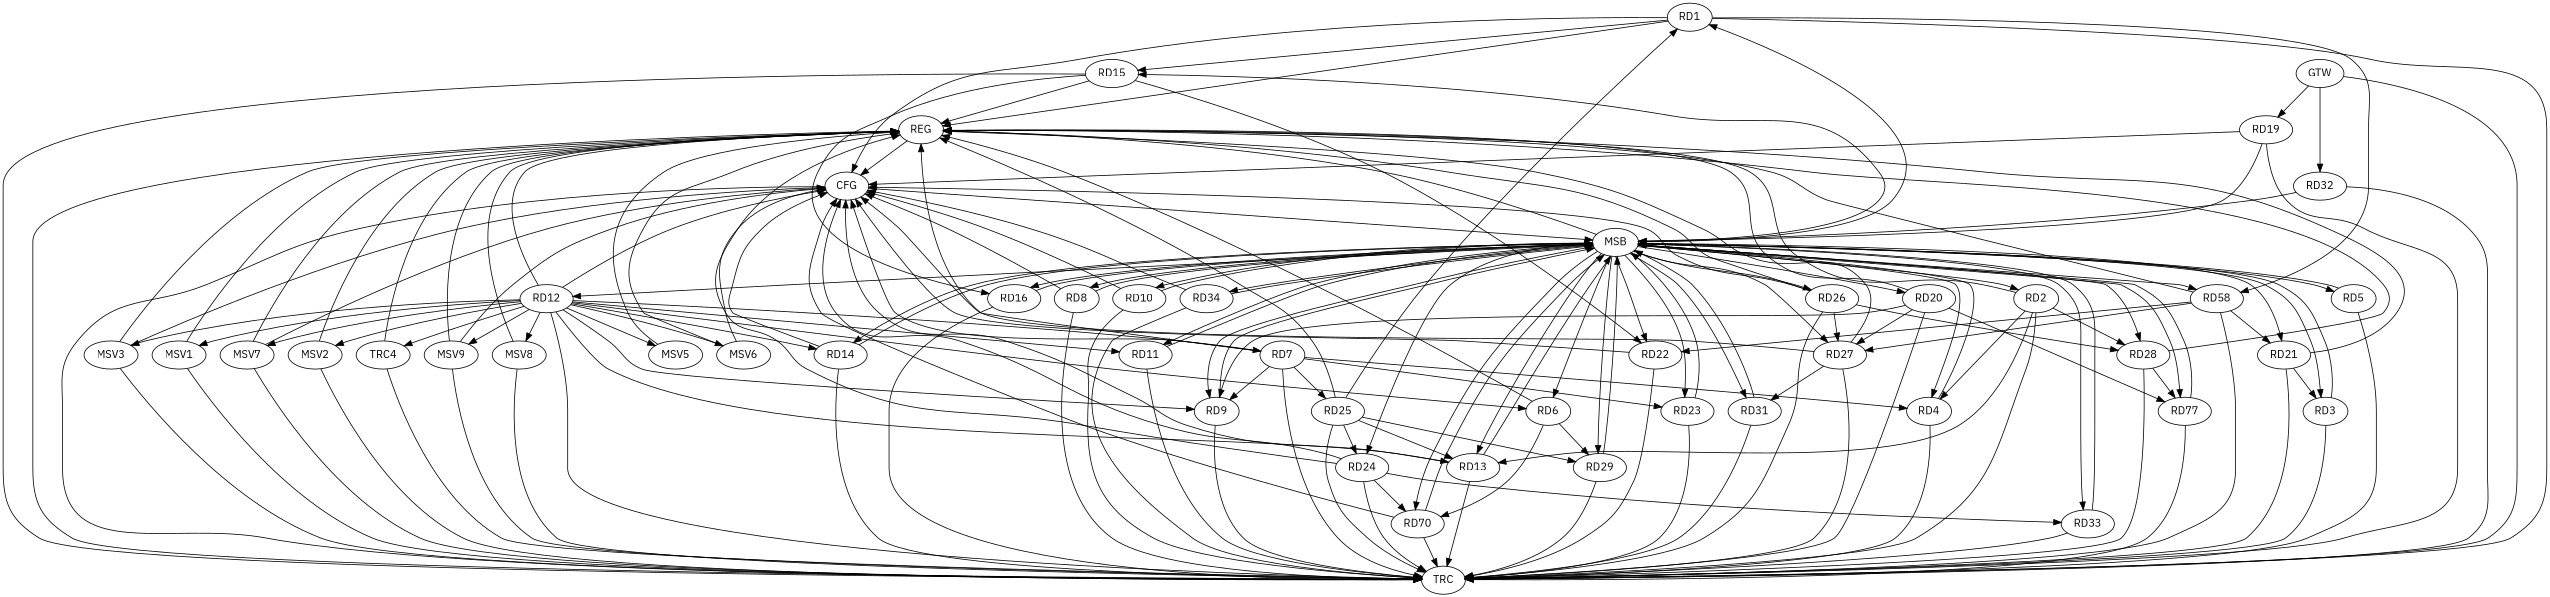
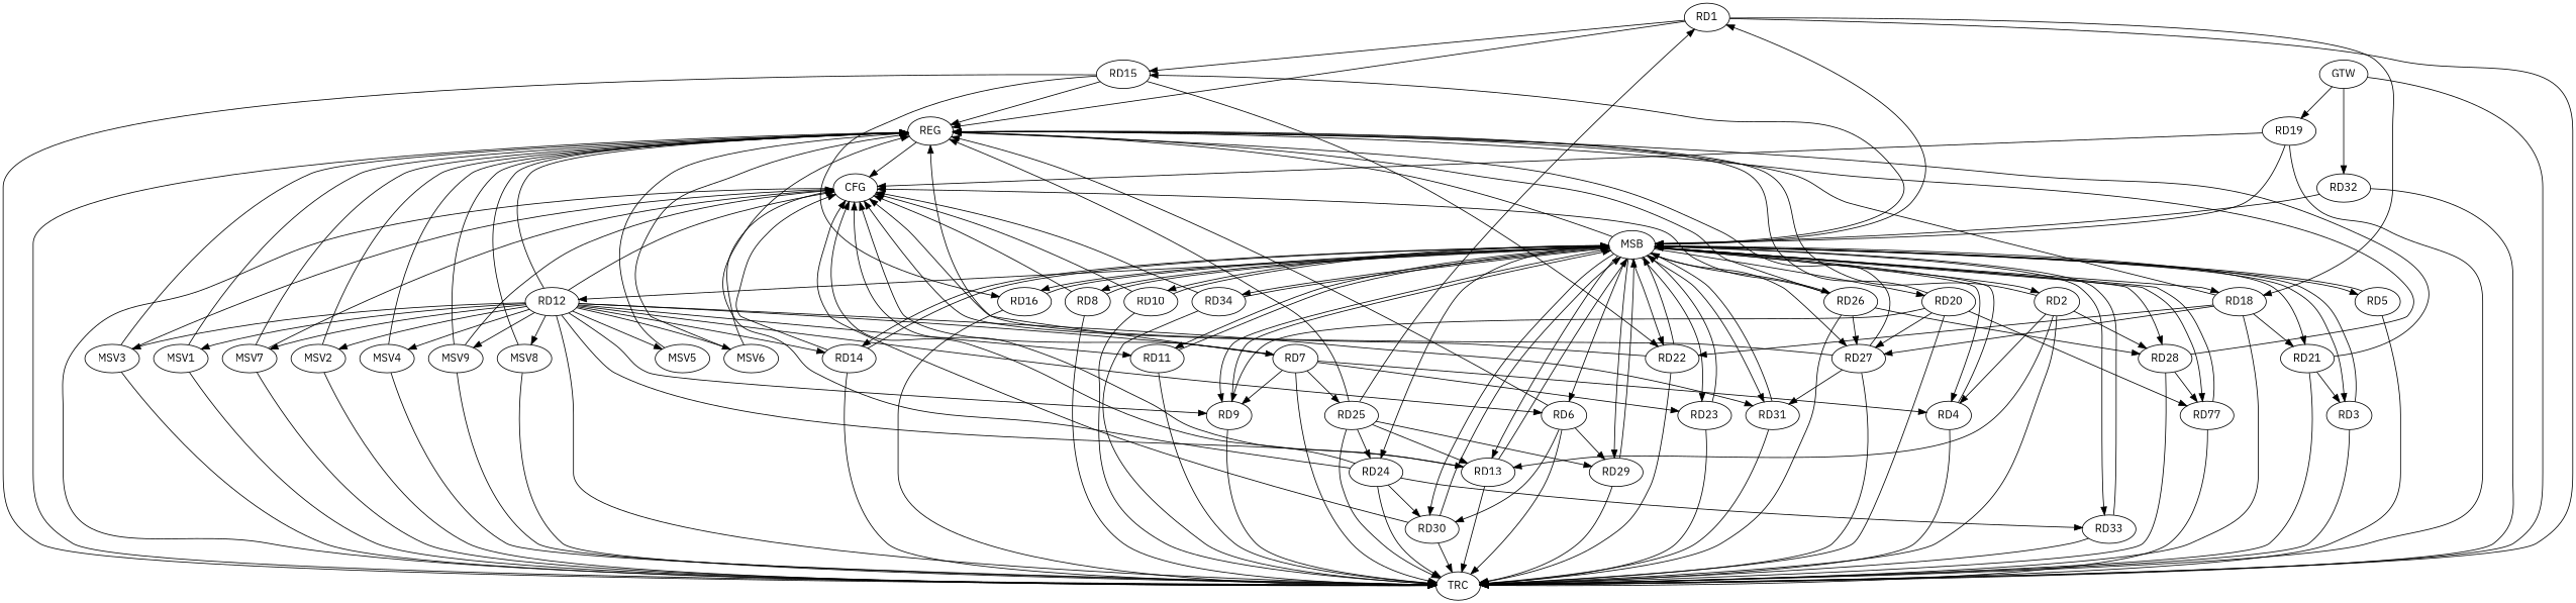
  strict digraph {
    fontname="IBM Plex Sans"
    node [fontname="IBM Plex Sans"]
    edge [fontname="IBM Plex Sans"]
    n1 [label=RD1]
    n2 [label=RD15]
-   n3 [label=RD58]
+   n3 [label=RD18]
    n4 [label=REG]
    n5 [label=CFG]
    n6 [label=TRC]
    n7 [label=RD16]
    n8 [label=RD22]
    n9 [label=RD21]
    n10 [label=RD27]
    n11 [label=RD2]
    n12 [label=RD4]
    n13 [label=RD13]
    n14 [label=RD28]
    n15 [label=MSB]
    n16 [label=RD77]
    n17 [label=RD3]
    n18 [label=RD5]
    n19 [label=RD6]
    n20 [label=RD29]
-   n21 [label=RD70]
+   n21 [label=RD30]
    n22 [label=RD9]
    n23 [label=RD23]
    n24 [label=RD8]
    n25 [label=RD10]
    n26 [label=RD11]
    n27 [label=RD12]
    n28 [label=RD14]
    n29 [label=RD31]
    n30 [label=RD20]
    n31 [label=RD24]
    n32 [label=RD33]
    n33 [label=RD26]
    n34 [label=RD34]
    n35 [label=RD7]
    n36 [label=RD25]
    n37 [label=MSV1]
    n38 [label=MSV2]
    n39 [label=MSV3]
-   n40 [label=TRC4]
+   n40 [label=MSV4]
    n41 [label=MSV5]
    n42 [label=MSV6]
    n43 [label=MSV7]
    n44 [label=MSV8]
    n45 [label=MSV9]
    n46 [label=RD19]
    n47 [label=RD32]
    n48 [label=GTW]
    n1 -> n2
    n1 -> n3
    n1 -> n4
-   n1 -> n5
    n1 -> n6
    n2 -> n4
    n2 -> n6
    n2 -> n7
    n2 -> n8
    n3 -> n4
    n3 -> n6
    n3 -> n8
    n3 -> n9
    n3 -> n10
    n4 -> n5
    n5 -> n6
    n6 -> n4
    n7 -> n6
    n7 -> n15
    n8 -> n5
    n8 -> n6
-   n5 -> n15
+   n8 -> n15
    n9 -> n4
    n9 -> n6
    n9 -> n17
    n10 -> n4
    n10 -> n5
    n10 -> n6
    n10 -> n29
    n11 -> n4
    n11 -> n6
    n11 -> n12
    n11 -> n13
    n11 -> n14
    n12 -> n6
    n12 -> n15
    n13 -> n5
    n13 -> n6
    n13 -> n15
    n14 -> n4
    n14 -> n6
    n14 -> n16
    n15 -> n1
    n15 -> n2
    n15 -> n3
    n15 -> n4
    n15 -> n7
    n15 -> n8
    n15 -> n9
    n15 -> n10
    n15 -> n11
    n15 -> n12
    n15 -> n13
    n15 -> n14
    n15 -> n16
    n15 -> n17
    n15 -> n18
    n15 -> n19
    n15 -> n20
    n15 -> n21
    n15 -> n22
    n15 -> n23
    n15 -> n24
    n15 -> n25
    n15 -> n26
    n15 -> n27
    n15 -> n28
    n15 -> n29
    n15 -> n30
    n15 -> n31
    n15 -> n32
    n15 -> n33
    n15 -> n34
    n16 -> n6
    n16 -> n15
    n17 -> n6
    n17 -> n15
    n18 -> n6
    n18 -> n15
    n19 -> n4
+   n19 -> n6
    n19 -> n20
    n19 -> n21
    n20 -> n6
    n20 -> n15
    n21 -> n5
    n21 -> n6
    n21 -> n15
    n22 -> n6
    n22 -> n15
    n23 -> n6
    n23 -> n15
    n24 -> n5
    n24 -> n6
    n24 -> n15
    n25 -> n5
    n25 -> n6
    n25 -> n15
    n26 -> n6
    n26 -> n15
    n27 -> n4
    n27 -> n5
    n27 -> n6
    n27 -> n13
    n27 -> n19
    n27 -> n22
    n27 -> n26
    n27 -> n28
+   n27 -> n29
    n27 -> n35
    n27 -> n37
    n27 -> n38
    n27 -> n39
    n27 -> n40
    n27 -> n41
    n27 -> n42
    n27 -> n43
    n27 -> n44
    n27 -> n45
    n28 -> n5
    n28 -> n6
    n28 -> n15
    n29 -> n6
    n29 -> n15
    n30 -> n4
    n30 -> n6
    n30 -> n10
    n30 -> n16
    n30 -> n22
    n31 -> n4
    n31 -> n5
    n31 -> n6
    n31 -> n21
    n31 -> n32
    n32 -> n6
    n32 -> n15
    n33 -> n4
    n33 -> n5
    n33 -> n6
    n33 -> n10
    n33 -> n14
    n34 -> n5
    n34 -> n6
    n34 -> n15
    n35 -> n4
    n35 -> n5
    n35 -> n6
    n35 -> n12
    n35 -> n22
    n35 -> n23
    n35 -> n36
    n36 -> n1
    n36 -> n4
    n36 -> n6
    n36 -> n13
    n36 -> n20
    n36 -> n31
    n37 -> n4
    n37 -> n6
    n38 -> n4
    n38 -> n6
    n39 -> n4
    n39 -> n5
    n39 -> n6
    n40 -> n4
    n40 -> n6
    n41 -> n4
    n42 -> n4
    n42 -> n5
    n43 -> n4
    n43 -> n5
    n43 -> n6
    n44 -> n4
    n44 -> n6
    n45 -> n4
    n45 -> n5
    n45 -> n6
    n46 -> n5
    n46 -> n6
    n46 -> n15
    n47 -> n6
    n47 -> n15
    n48 -> n6
    n48 -> n46
    n48 -> n47
  }
